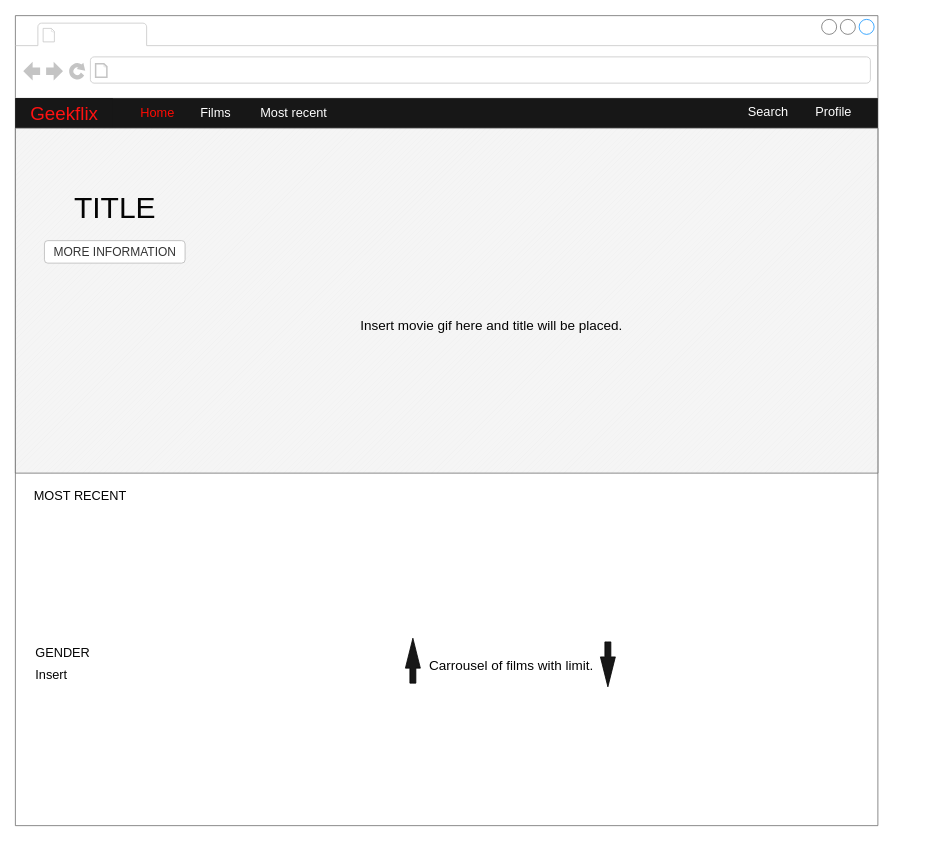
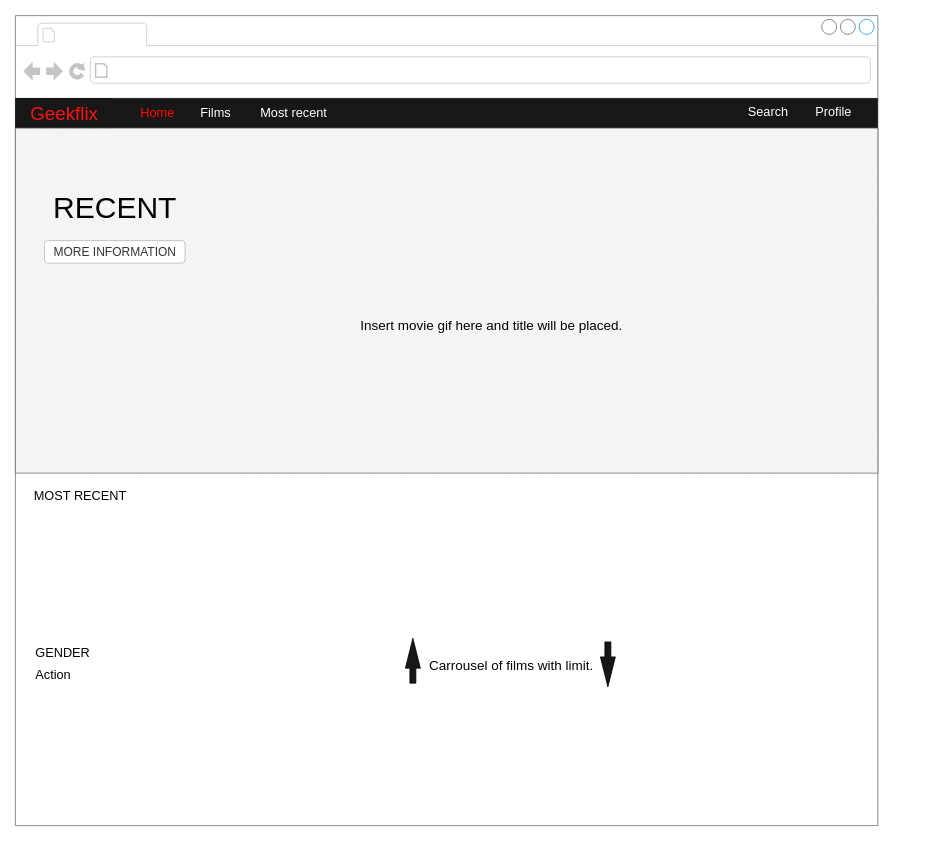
  <mxCell id="0" />
  <mxCell id="1" parent="0" />
  <mxCell id="2" value="" style="strokeWidth=1;shadow=0;dashed=0;align=center;html=1;shape=mxgraph.mockup.containers.browserWindow;rSize=0;strokeColor=#666666;strokeColor2=#008cff;strokeColor3=#c4c4c4;mainText=,;recursiveResize=0;" vertex="1" parent="1"><mxGeometry x="20" y="20" width="1150" height="1080" as="geometry" /></mxCell>
  <mxCell id="3" value="" style="strokeWidth=1;shadow=0;dashed=0;align=center;html=1;shape=mxgraph.mockup.forms.rrect;rSize=0;strokeColor=none;gradientDirection=north;fillColor=#171717;" vertex="1" parent="2"><mxGeometry y="110" width="1150" height="40" as="geometry" /></mxCell>
  <mxCell id="4" value="&lt;font style=&quot;font-size: 25px&quot; color=&quot;#ff1212&quot;&gt;Geekflix&lt;/font&gt;" style="strokeWidth=1;shadow=0;dashed=0;align=center;html=1;shape=mxgraph.mockup.forms.rrect;rSize=0;fontColor=#008cff;fontSize=17;resizeWidth=1;strokeColor=none;fillColor=#171717;" vertex="1" parent="3"><mxGeometry width="130" height="40" relative="1" as="geometry"><mxPoint as="offset" /></mxGeometry></mxCell>
  <mxCell id="5" value="&lt;font color=&quot;#ff0b03&quot;&gt;Home&lt;/font&gt;" style="strokeWidth=1;shadow=0;dashed=0;align=center;html=1;shape=mxgraph.mockup.forms.anchor;fontSize=17;fontColor=#666666;align=left;spacingLeft=5;resizeWidth=1;" vertex="1" parent="3"><mxGeometry width="1058" height="20" relative="1" as="geometry"><mxPoint x="160" y="10" as="offset" /></mxGeometry></mxCell>
  <mxCell id="6" value="&lt;font color=&quot;#ffffff&quot;&gt;Films&lt;/font&gt;" style="strokeWidth=1;shadow=0;dashed=0;align=center;html=1;shape=mxgraph.mockup.forms.anchor;fontSize=17;fontColor=#666666;align=left;spacingLeft=5;resizeWidth=1;fillColor=#000000;" vertex="1" parent="3"><mxGeometry width="70" height="20" relative="1" as="geometry"><mxPoint x="240" y="10" as="offset" /></mxGeometry></mxCell>
  <mxCell id="7" value="&lt;font color=&quot;#ffffff&quot;&gt;Most recent&lt;/font&gt;" style="strokeWidth=1;shadow=0;dashed=0;align=center;html=1;shape=mxgraph.mockup.forms.rrect;rSize=0;fontSize=17;fontColor=#666666;align=left;spacingLeft=5;strokeColor=none;resizeWidth=1;fillColor=none;" vertex="1" parent="3"><mxGeometry width="110" height="20" relative="1" as="geometry"><mxPoint x="320" y="10" as="offset" /></mxGeometry></mxCell>
  <mxCell id="8" value="&lt;font color=&quot;#ffffff&quot;&gt;Search&lt;/font&gt;" style="strokeWidth=1;shadow=0;dashed=0;align=center;html=1;shape=mxgraph.mockup.forms.anchor;fontSize=17;fontColor=#666666;align=left;spacingLeft=5;resizeWidth=1;" vertex="1" parent="3"><mxGeometry x="970" y="16.818" width="62.6" height="3.636" as="geometry" /></mxCell>
  <mxCell id="9" value="&lt;font color=&quot;#ffffff&quot;&gt;Profile&lt;/font&gt;" style="strokeWidth=1;shadow=0;dashed=0;align=center;html=1;shape=mxgraph.mockup.forms.anchor;fontSize=17;fontColor=#666666;align=left;spacingLeft=5;resizeWidth=1;" vertex="1" parent="3"><mxGeometry x="1060" y="16.818" width="62.6" height="3.636" as="geometry" /></mxCell>
  <mxCell id="10" value="" style="shape=image;html=1;verticalAlign=top;verticalLabelPosition=bottom;labelBackgroundColor=#ffffff;imageAspect=0;aspect=fixed;image=https://cdn4.iconfinder.com/data/icons/momenticons-basic/32x32/img-landscape.png;fillColor=#171717;gradientColor=none;" vertex="1" parent="2"><mxGeometry x="17.5" y="650" width="200" height="200" as="geometry" /></mxCell>
  <mxCell id="11" value="" style="shape=image;html=1;verticalAlign=top;verticalLabelPosition=bottom;labelBackgroundColor=#ffffff;imageAspect=0;aspect=fixed;image=https://cdn4.iconfinder.com/data/icons/momenticons-basic/32x32/img-landscape.png;fillColor=#171717;gradientColor=none;" vertex="1" parent="2"><mxGeometry x="932.5" y="650" width="200" height="200" as="geometry" /></mxCell>
  <mxCell id="12" value="" style="shape=image;html=1;verticalAlign=top;verticalLabelPosition=bottom;labelBackgroundColor=#ffffff;imageAspect=0;aspect=fixed;image=https://cdn4.iconfinder.com/data/icons/momenticons-basic/32x32/img-landscape.png;fillColor=#171717;gradientColor=none;" vertex="1" parent="2"><mxGeometry x="482.5" y="650" width="200" height="200" as="geometry" /></mxCell>
  <mxCell id="13" value="" style="shape=image;html=1;verticalAlign=top;verticalLabelPosition=bottom;labelBackgroundColor=#ffffff;imageAspect=0;aspect=fixed;image=https://cdn4.iconfinder.com/data/icons/momenticons-basic/32x32/img-landscape.png;fillColor=#171717;gradientColor=none;" vertex="1" parent="2"><mxGeometry x="712.5" y="650" width="200" height="200" as="geometry" /></mxCell>
  <mxCell id="14" value="" style="shape=image;html=1;verticalAlign=top;verticalLabelPosition=bottom;labelBackgroundColor=#ffffff;imageAspect=0;aspect=fixed;image=https://cdn4.iconfinder.com/data/icons/momenticons-basic/32x32/img-landscape.png;fillColor=#171717;gradientColor=none;" vertex="1" parent="2"><mxGeometry x="252.5" y="650" width="200" height="200" as="geometry" /></mxCell>
  <mxCell id="15" value="" style="shape=image;html=1;verticalAlign=top;verticalLabelPosition=bottom;labelBackgroundColor=#ffffff;imageAspect=0;aspect=fixed;image=https://cdn4.iconfinder.com/data/icons/momenticons-basic/32x32/img-landscape.png;fillColor=#171717;gradientColor=none;" vertex="1" parent="2"><mxGeometry x="17.5" y="880" width="200" height="200" as="geometry" /></mxCell>
  <mxCell id="16" value="" style="shape=image;html=1;verticalAlign=top;verticalLabelPosition=bottom;labelBackgroundColor=#ffffff;imageAspect=0;aspect=fixed;image=https://cdn4.iconfinder.com/data/icons/momenticons-basic/32x32/img-landscape.png;fillColor=#171717;gradientColor=none;" vertex="1" parent="2"><mxGeometry x="932.5" y="880" width="200" height="200" as="geometry" /></mxCell>
  <mxCell id="17" value="" style="shape=image;html=1;verticalAlign=top;verticalLabelPosition=bottom;labelBackgroundColor=#ffffff;imageAspect=0;aspect=fixed;image=https://cdn4.iconfinder.com/data/icons/momenticons-basic/32x32/img-landscape.png;fillColor=#171717;gradientColor=none;" vertex="1" parent="2"><mxGeometry x="482.5" y="880" width="200" height="200" as="geometry" /></mxCell>
  <mxCell id="18" value="" style="shape=image;html=1;verticalAlign=top;verticalLabelPosition=bottom;labelBackgroundColor=#ffffff;imageAspect=0;aspect=fixed;image=https://cdn4.iconfinder.com/data/icons/momenticons-basic/32x32/img-landscape.png;fillColor=#171717;gradientColor=none;" vertex="1" parent="2"><mxGeometry x="712.5" y="880" width="200" height="200" as="geometry" /></mxCell>
  <mxCell id="19" value="" style="shape=image;html=1;verticalAlign=top;verticalLabelPosition=bottom;labelBackgroundColor=#ffffff;imageAspect=0;aspect=fixed;image=https://cdn4.iconfinder.com/data/icons/momenticons-basic/32x32/img-landscape.png;fillColor=#171717;gradientColor=none;" vertex="1" parent="2"><mxGeometry x="252.5" y="880" width="200" height="200" as="geometry" /></mxCell>
  <mxCell id="20" value="" style="verticalLabelPosition=bottom;verticalAlign=top;html=1;shape=mxgraph.basic.patternFillRect;fillStyle=diag;step=5;fillStrokeWidth=0.2;fillStrokeColor=#dddddd;fillColor=#f5f5f5;fontColor=#333333;strokeColor=#666666;" vertex="1" parent="2"><mxGeometry y="150" width="1150" height="460" as="geometry" /></mxCell>
  <mxCell id="21" value="&lt;font color=&quot;#050505&quot;&gt;MOST RECENT&lt;/font&gt;" style="strokeWidth=1;shadow=0;dashed=0;align=center;html=1;shape=mxgraph.mockup.forms.rrect;rSize=0;fontSize=17;fontColor=#666666;align=left;spacingLeft=5;strokeColor=none;resizeWidth=1;fillColor=none;" vertex="1" parent="2"><mxGeometry x="17.5" y="631" width="110" height="20" as="geometry" /></mxCell>
  <mxCell id="22" value="&lt;font color=&quot;#050505&quot;&gt;GENDER&lt;/font&gt;" style="strokeWidth=1;shadow=0;dashed=0;align=center;html=1;shape=mxgraph.mockup.forms.rrect;rSize=0;fontSize=17;fontColor=#666666;align=left;spacingLeft=5;strokeColor=none;resizeWidth=1;fillColor=none;" vertex="1" parent="2"><mxGeometry x="20" y="840" width="110" height="20" as="geometry" /></mxCell>
- <mxCell id="23" value="&lt;font color=&quot;#050505&quot;&gt;Insert&lt;/font&gt;" style="strokeWidth=1;shadow=0;dashed=0;align=center;html=1;shape=mxgraph.mockup.forms.rrect;rSize=0;fontSize=17;fontColor=#666666;align=left;spacingLeft=5;strokeColor=none;resizeWidth=1;fillColor=none;" vertex="1" parent="2"><mxGeometry x="20" y="870" width="110" height="20" as="geometry" /></mxCell>
+ <mxCell id="23" value="&lt;font color=&quot;#050505&quot;&gt;Action&lt;/font&gt;" style="strokeWidth=1;shadow=0;dashed=0;align=center;html=1;shape=mxgraph.mockup.forms.rrect;rSize=0;fontSize=17;fontColor=#666666;align=left;spacingLeft=5;strokeColor=none;resizeWidth=1;fillColor=none;" vertex="1" parent="2"><mxGeometry x="20" y="870" width="110" height="20" as="geometry" /></mxCell>
  <mxCell id="24" value="Carrousel of films with limit." style="text;whiteSpace=wrap;html=1;fontColor=#030303;fontSize=18;" vertex="1" parent="2"><mxGeometry x="550" y="850" width="250" height="30" as="geometry" /></mxCell>
  <mxCell id="25" value="" style="html=1;shadow=0;dashed=0;align=center;verticalAlign=middle;shape=mxgraph.arrows2.arrow;dy=0.6;dx=40;direction=north;notch=0;fillColor=#171717;gradientColor=none;fontSize=18;fontColor=#030303;" vertex="1" parent="2"><mxGeometry x="520" y="830" width="20" height="60" as="geometry" /></mxCell>
  <mxCell id="26" value="" style="html=1;shadow=0;dashed=0;align=center;verticalAlign=middle;shape=mxgraph.arrows2.arrow;dy=0.6;dx=40;direction=south;notch=0;fillColor=#171717;gradientColor=none;fontSize=18;fontColor=#030303;" vertex="1" parent="2"><mxGeometry x="780" y="835" width="20" height="60" as="geometry" /></mxCell>
- <mxCell id="27" value="&lt;font style=&quot;font-size: 40px&quot;&gt;TITLE&lt;/font&gt;" style="text;html=1;strokeColor=none;fillColor=none;align=center;verticalAlign=middle;whiteSpace=wrap;rounded=0;fontSize=18;fontColor=#030303;" vertex="1" parent="2"><mxGeometry x="47.5" y="200" width="170" height="110" as="geometry" /></mxCell>
+ <mxCell id="27" value="&lt;font style=&quot;font-size: 40px&quot;&gt;RECENT&lt;/font&gt;" style="text;html=1;strokeColor=none;fillColor=none;align=center;verticalAlign=middle;whiteSpace=wrap;rounded=0;fontSize=18;fontColor=#030303;" vertex="1" parent="2"><mxGeometry x="47.5" y="200" width="170" height="110" as="geometry" /></mxCell>
  <mxCell id="28" value="&lt;font style=&quot;font-size: 16px&quot;&gt;MORE INFORMATION&lt;/font&gt;" style="rounded=1;html=1;shadow=0;dashed=0;whiteSpace=wrap;fontSize=10;fillColor=#ffffff;align=center;strokeColor=#B3B3B3;fontColor=#333333;aspect=fixed;" vertex="1" parent="2"><mxGeometry x="38.75" y="300" width="187.5" height="30" as="geometry" /></mxCell>
  <mxCell id="29" value="Insert movie gif here and title will be placed." style="text;html=1;strokeColor=none;fillColor=none;align=center;verticalAlign=middle;whiteSpace=wrap;rounded=0;fontSize=18;fontColor=#030303;" vertex="1" parent="2"><mxGeometry x="445" y="399" width="380" height="30" as="geometry" /></mxCell>
